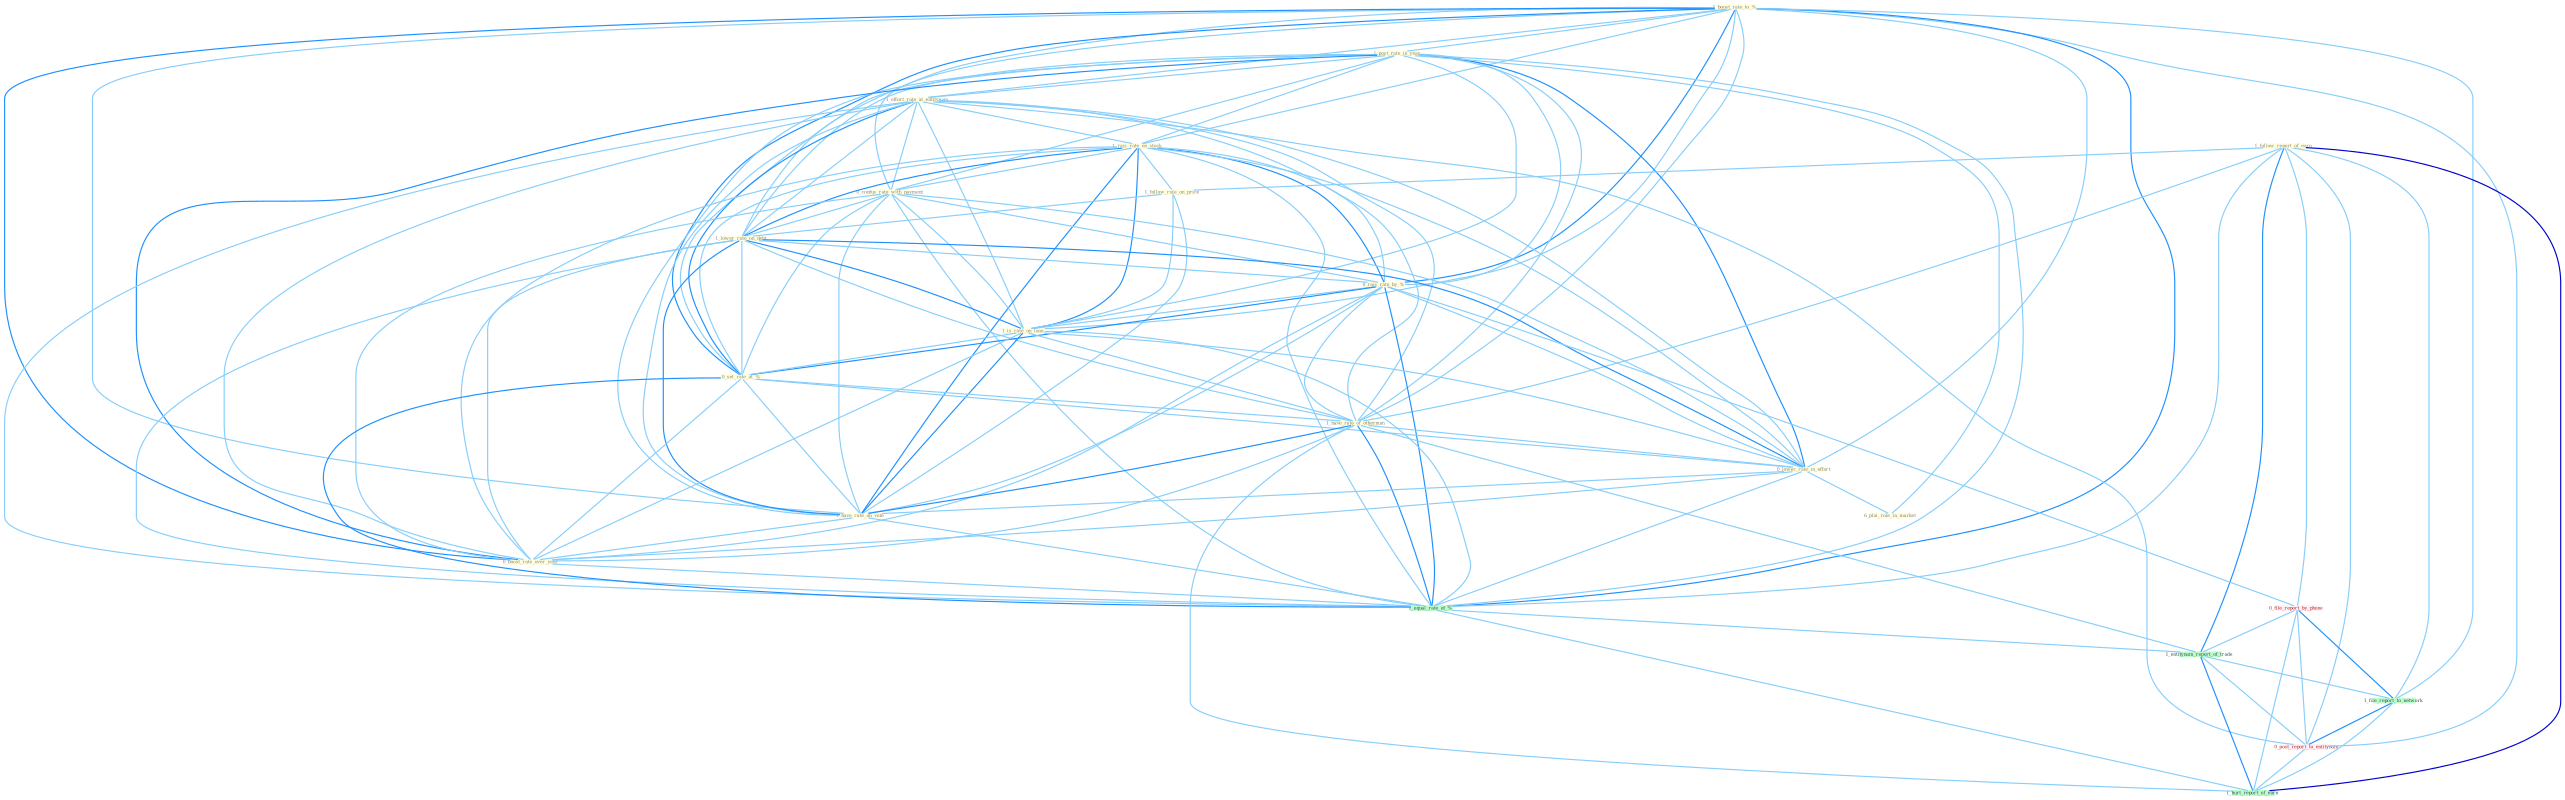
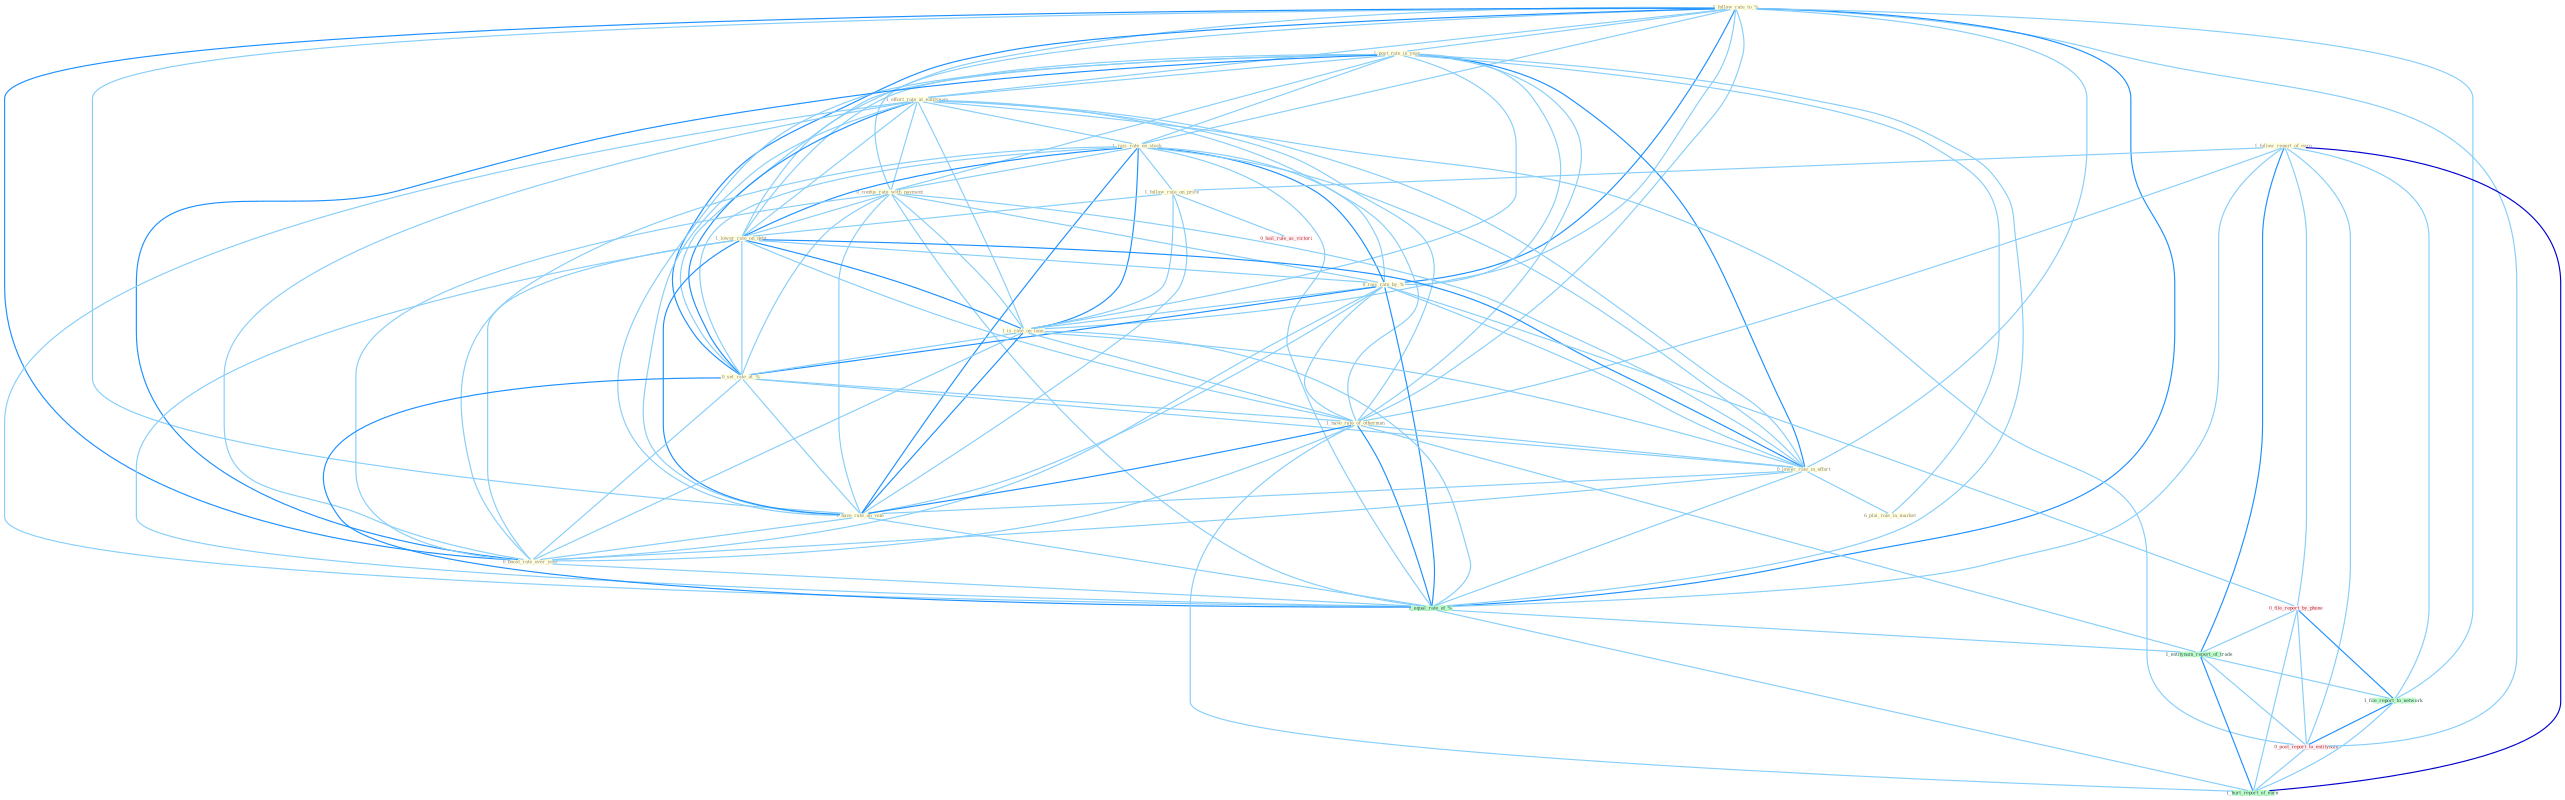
  graph {
    node [color="#ffffe0" fixedsize=true fontcolor="#8b7d6b" fontsize=4 shape=polygon style=filled]
    edge [color="#87cefa" w=1]
-   "1_boost_rate_to_% " [height=.06 width=.5]
+   "1_boost_rate_to_% " [height=.06 width=.5 label="1_follow_rate_to_%"]
    "1_post_rate_in_year " [height=.06 width=.5]
    n3 [height=.06 label="1_effort_rate_at_entitynam" width=.5]
    "1_rais_rate_on_stock " [height=.06 width=.5]
    "0_confus_rate_with_payment " [height=.06 width=.5]
    "1_follow_report_of_earn " [height=.06 width=.5]
    "1_follow_rule_on_price " [height=.06 width=.5]
    "1_lower_rate_on_debt " [height=.06 width=.5]
    "0_rais_rate_by_% " [height=.06 width=.5]
    "1_is_rate_on_loan " [height=.06 width=.5]
    "0_set_rate_at_% " [height=.06 width=.5]
    "1_have_rate_of_othernum " [height=.06 width=.5]
    "0_lower_rate_in_effort " [height=.06 width=.5]
    "1_have_rate_on_vote " [height=.06 width=.5]
    n15 [height=.06 label="6_plai_role_in_market" width=.5]
    "0_boost_rate_over_year " [height=.06 width=.5]
    "0_file_report_by_phone " [color="#fff0f5" fontcolor="#b22222" height=.06 width=.5]
+   "0_hail_rule_as_victori " [color="#fff0f5" fontcolor="#b22222" height=.06 width=.5]
    n19 [color="#fff0f5" fontcolor="#b22222" height=.06 label="0_post_report_to_entitynam" width=.5]
    "1_equal_rate_of_% " [color="#BDFCC9" fontcolor="#2f4f4f" height=.06 width=.5]
    "1_file_report_to_network " [color="#BDFCC9" fontcolor="#2f4f4f" height=.06 width=.5]
    "1_entitynam_report_of_trade " [color="#BDFCC9" fontcolor="#2f4f4f" height=.06 width=.5]
    "1_hurt_report_of_earn " [color="#BDFCC9" fontcolor="#2f4f4f" height=.06 width=.5]
    subgraph sub_1 {
      "1_boost_rate_to_% "
      "1_post_rate_in_year "
      n3
      "1_rais_rate_on_stock "
      "0_confus_rate_with_payment "
      "1_follow_report_of_earn "
      "1_follow_rule_on_price "
      "1_lower_rate_on_debt "
      "0_rais_rate_by_% "
      "1_is_rate_on_loan "
      "0_set_rate_at_% "
      "1_have_rate_of_othernum "
      "0_lower_rate_in_effort "
      "1_have_rate_on_vote "
      n15
      "0_boost_rate_over_year "
    }
    subgraph sub_2 {
      "0_file_report_by_phone "
+     "0_hail_rule_as_victori "
      n19
    }
    "1_boost_rate_to_% " -- "1_post_rate_in_year "
    "1_boost_rate_to_% " -- n3
    "1_boost_rate_to_% " -- "1_rais_rate_on_stock "
    "1_boost_rate_to_% " -- "0_confus_rate_with_payment "
    "1_boost_rate_to_% " -- "1_lower_rate_on_debt "
    "1_boost_rate_to_% " -- "0_rais_rate_by_% " [color="#1e90ff" w=2]
    "1_boost_rate_to_% " -- "1_is_rate_on_loan "
    "1_boost_rate_to_% " -- "0_set_rate_at_% " [color="#1e90ff" w=2]
    "1_boost_rate_to_% " -- "1_have_rate_of_othernum "
    "1_boost_rate_to_% " -- "0_lower_rate_in_effort "
    "1_boost_rate_to_% " -- "1_have_rate_on_vote "
    "1_boost_rate_to_% " -- "0_boost_rate_over_year " [color="#1e90ff" w=2]
    "1_boost_rate_to_% " -- n19
    "1_boost_rate_to_% " -- "1_equal_rate_of_% " [color="#1e90ff" w=2]
    "1_boost_rate_to_% " -- "1_file_report_to_network "
    "1_post_rate_in_year " -- n3
    "1_post_rate_in_year " -- "1_rais_rate_on_stock "
    "1_post_rate_in_year " -- "0_confus_rate_with_payment "
    "1_post_rate_in_year " -- "1_lower_rate_on_debt "
    "1_post_rate_in_year " -- "0_rais_rate_by_% "
    "1_post_rate_in_year " -- "1_is_rate_on_loan "
    "1_post_rate_in_year " -- "0_set_rate_at_% "
    "1_post_rate_in_year " -- "1_have_rate_of_othernum "
    "1_post_rate_in_year " -- "0_lower_rate_in_effort " [color="#1e90ff" w=2]
    "1_post_rate_in_year " -- "1_have_rate_on_vote "
    "1_post_rate_in_year " -- n15
    "1_post_rate_in_year " -- "0_boost_rate_over_year " [color="#1e90ff" w=2]
    "1_post_rate_in_year " -- "1_equal_rate_of_% "
    n3 -- "1_rais_rate_on_stock "
    n3 -- "0_confus_rate_with_payment "
    n3 -- "1_lower_rate_on_debt "
    n3 -- "0_rais_rate_by_% "
    n3 -- "1_is_rate_on_loan "
    n3 -- "0_set_rate_at_% " [color="#1e90ff" w=2]
    n3 -- "1_have_rate_of_othernum "
    n3 -- "0_lower_rate_in_effort "
    n3 -- "1_have_rate_on_vote "
    n3 -- "0_boost_rate_over_year "
    n3 -- n19
    n3 -- "1_equal_rate_of_% "
    "1_rais_rate_on_stock " -- "0_confus_rate_with_payment "
    "1_rais_rate_on_stock " -- "1_follow_rule_on_price "
    "1_rais_rate_on_stock " -- "1_lower_rate_on_debt " [color="#1e90ff" w=2]
    "1_rais_rate_on_stock " -- "0_rais_rate_by_% " [color="#1e90ff" w=2]
    "1_rais_rate_on_stock " -- "1_is_rate_on_loan " [color="#1e90ff" w=2]
    "1_rais_rate_on_stock " -- "0_set_rate_at_% "
    "1_rais_rate_on_stock " -- "1_have_rate_of_othernum "
    "1_rais_rate_on_stock " -- "0_lower_rate_in_effort "
    "1_rais_rate_on_stock " -- "1_have_rate_on_vote " [color="#1e90ff" w=2]
    "1_rais_rate_on_stock " -- "0_boost_rate_over_year "
    "1_rais_rate_on_stock " -- "1_equal_rate_of_% "
    "0_confus_rate_with_payment " -- "1_lower_rate_on_debt "
    "0_confus_rate_with_payment " -- "0_rais_rate_by_% "
    "0_confus_rate_with_payment " -- "1_is_rate_on_loan "
    "0_confus_rate_with_payment " -- "0_set_rate_at_% "
    "0_confus_rate_with_payment " -- "0_lower_rate_in_effort "
    "0_confus_rate_with_payment " -- "1_have_rate_on_vote "
    "0_confus_rate_with_payment " -- "0_boost_rate_over_year "
    "0_confus_rate_with_payment " -- "1_equal_rate_of_% "
    "1_follow_report_of_earn " -- "1_follow_rule_on_price "
    "1_follow_report_of_earn " -- "1_have_rate_of_othernum "
    "1_follow_report_of_earn " -- "0_file_report_by_phone "
    "1_follow_report_of_earn " -- n19
    "1_follow_report_of_earn " -- "1_equal_rate_of_% "
    "1_follow_report_of_earn " -- "1_file_report_to_network "
    "1_follow_report_of_earn " -- "1_entitynam_report_of_trade " [color="#1e90ff" w=2]
    "1_follow_report_of_earn " -- "1_hurt_report_of_earn " [color="#0000cd" w=3]
    "1_follow_rule_on_price " -- "1_lower_rate_on_debt "
    "1_follow_rule_on_price " -- "1_is_rate_on_loan "
    "1_follow_rule_on_price " -- "1_have_rate_on_vote "
+   "1_follow_rule_on_price " -- "0_hail_rule_as_victori "
    "1_lower_rate_on_debt " -- "0_rais_rate_by_% "
    "1_lower_rate_on_debt " -- "1_is_rate_on_loan " [color="#1e90ff" w=2]
    "1_lower_rate_on_debt " -- "0_set_rate_at_% "
    "1_lower_rate_on_debt " -- "1_have_rate_of_othernum "
    "1_lower_rate_on_debt " -- "0_lower_rate_in_effort " [color="#1e90ff" w=2]
    "1_lower_rate_on_debt " -- "1_have_rate_on_vote " [color="#1e90ff" w=2]
    "1_lower_rate_on_debt " -- "0_boost_rate_over_year "
    "1_lower_rate_on_debt " -- "1_equal_rate_of_% "
    "0_rais_rate_by_% " -- "1_is_rate_on_loan "
    "0_rais_rate_by_% " -- "0_set_rate_at_% " [color="#1e90ff" w=2]
    "0_rais_rate_by_% " -- "1_have_rate_of_othernum "
    "0_rais_rate_by_% " -- "0_lower_rate_in_effort "
    "0_rais_rate_by_% " -- "1_have_rate_on_vote "
    "0_rais_rate_by_% " -- "0_boost_rate_over_year "
    "0_rais_rate_by_% " -- "0_file_report_by_phone "
    "0_rais_rate_by_% " -- "1_equal_rate_of_% " [color="#1e90ff" w=2]
    "1_is_rate_on_loan " -- "0_set_rate_at_% "
    "1_is_rate_on_loan " -- "1_have_rate_of_othernum "
    "1_is_rate_on_loan " -- "0_lower_rate_in_effort "
    "1_is_rate_on_loan " -- "1_have_rate_on_vote " [color="#1e90ff" w=2]
    "1_is_rate_on_loan " -- "0_boost_rate_over_year "
    "1_is_rate_on_loan " -- "1_equal_rate_of_% "
    "0_set_rate_at_% " -- "1_have_rate_of_othernum "
    "0_set_rate_at_% " -- "0_lower_rate_in_effort "
    "0_set_rate_at_% " -- "1_have_rate_on_vote "
    "0_set_rate_at_% " -- "0_boost_rate_over_year "
    "0_set_rate_at_% " -- "1_equal_rate_of_% " [color="#1e90ff" w=2]
    "1_have_rate_of_othernum " -- "0_lower_rate_in_effort "
    "1_have_rate_of_othernum " -- "1_have_rate_on_vote " [color="#1e90ff" w=2]
    "1_have_rate_of_othernum " -- "0_boost_rate_over_year "
    "1_have_rate_of_othernum " -- "1_equal_rate_of_% " [color="#1e90ff" w=2]
    "1_have_rate_of_othernum " -- "1_entitynam_report_of_trade "
    "1_have_rate_of_othernum " -- "1_hurt_report_of_earn "
    "0_lower_rate_in_effort " -- "1_have_rate_on_vote "
    "0_lower_rate_in_effort " -- n15
    "0_lower_rate_in_effort " -- "0_boost_rate_over_year "
    "0_lower_rate_in_effort " -- "1_equal_rate_of_% "
    "1_have_rate_on_vote " -- "0_boost_rate_over_year "
    "1_have_rate_on_vote " -- "1_equal_rate_of_% "
    "0_boost_rate_over_year " -- "1_equal_rate_of_% "
    "0_file_report_by_phone " -- n19
    "0_file_report_by_phone " -- "1_file_report_to_network " [color="#1e90ff" w=2]
    "0_file_report_by_phone " -- "1_entitynam_report_of_trade "
    "0_file_report_by_phone " -- "1_hurt_report_of_earn "
    n19 -- "1_hurt_report_of_earn "
    "1_equal_rate_of_% " -- "1_entitynam_report_of_trade "
    "1_equal_rate_of_% " -- "1_hurt_report_of_earn "
    "1_file_report_to_network " -- n19 [color="#1e90ff" w=2]
    "1_file_report_to_network " -- "1_hurt_report_of_earn "
    "1_entitynam_report_of_trade " -- n19
    "1_entitynam_report_of_trade " -- "1_file_report_to_network "
    "1_entitynam_report_of_trade " -- "1_hurt_report_of_earn " [color="#1e90ff" w=2]
  }
